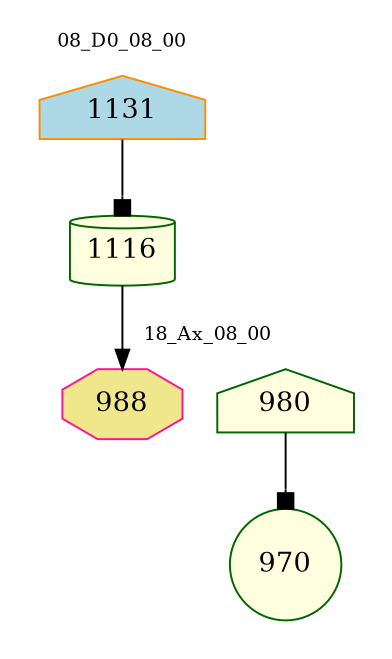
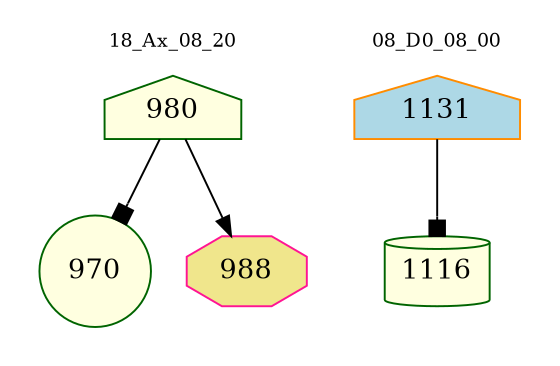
  digraph {
    node [color=darkgreen fillcolor=lightyellow shape=house style=filled]
    edge [arrowhead=box color=black]
    n1 [label=980]
    n2 [label=970 shape=circle]
    n3 [color=deeppink fillcolor=khaki label=988 shape=octagon]
    n4 [color=darkorange fillcolor=lightblue label=1131]
    n5 [label=1116 shape=cylinder]
    subgraph cluster_1 {
      color=white
      fontsize=10
-     label="18_Ax_08_00"
+     label="18_Ax_08_20"
      n1
      n2
      n3
    }
    subgraph cluster_2 {
      color=white
      fontsize=10
      label="08_D0_08_00"
      n4
      n5
    }
    n1 -> n2
-   n5 -> n3 [arrowhead=normal]
+   n1 -> n3 [arrowhead=normal]
    n4 -> n5
  }
